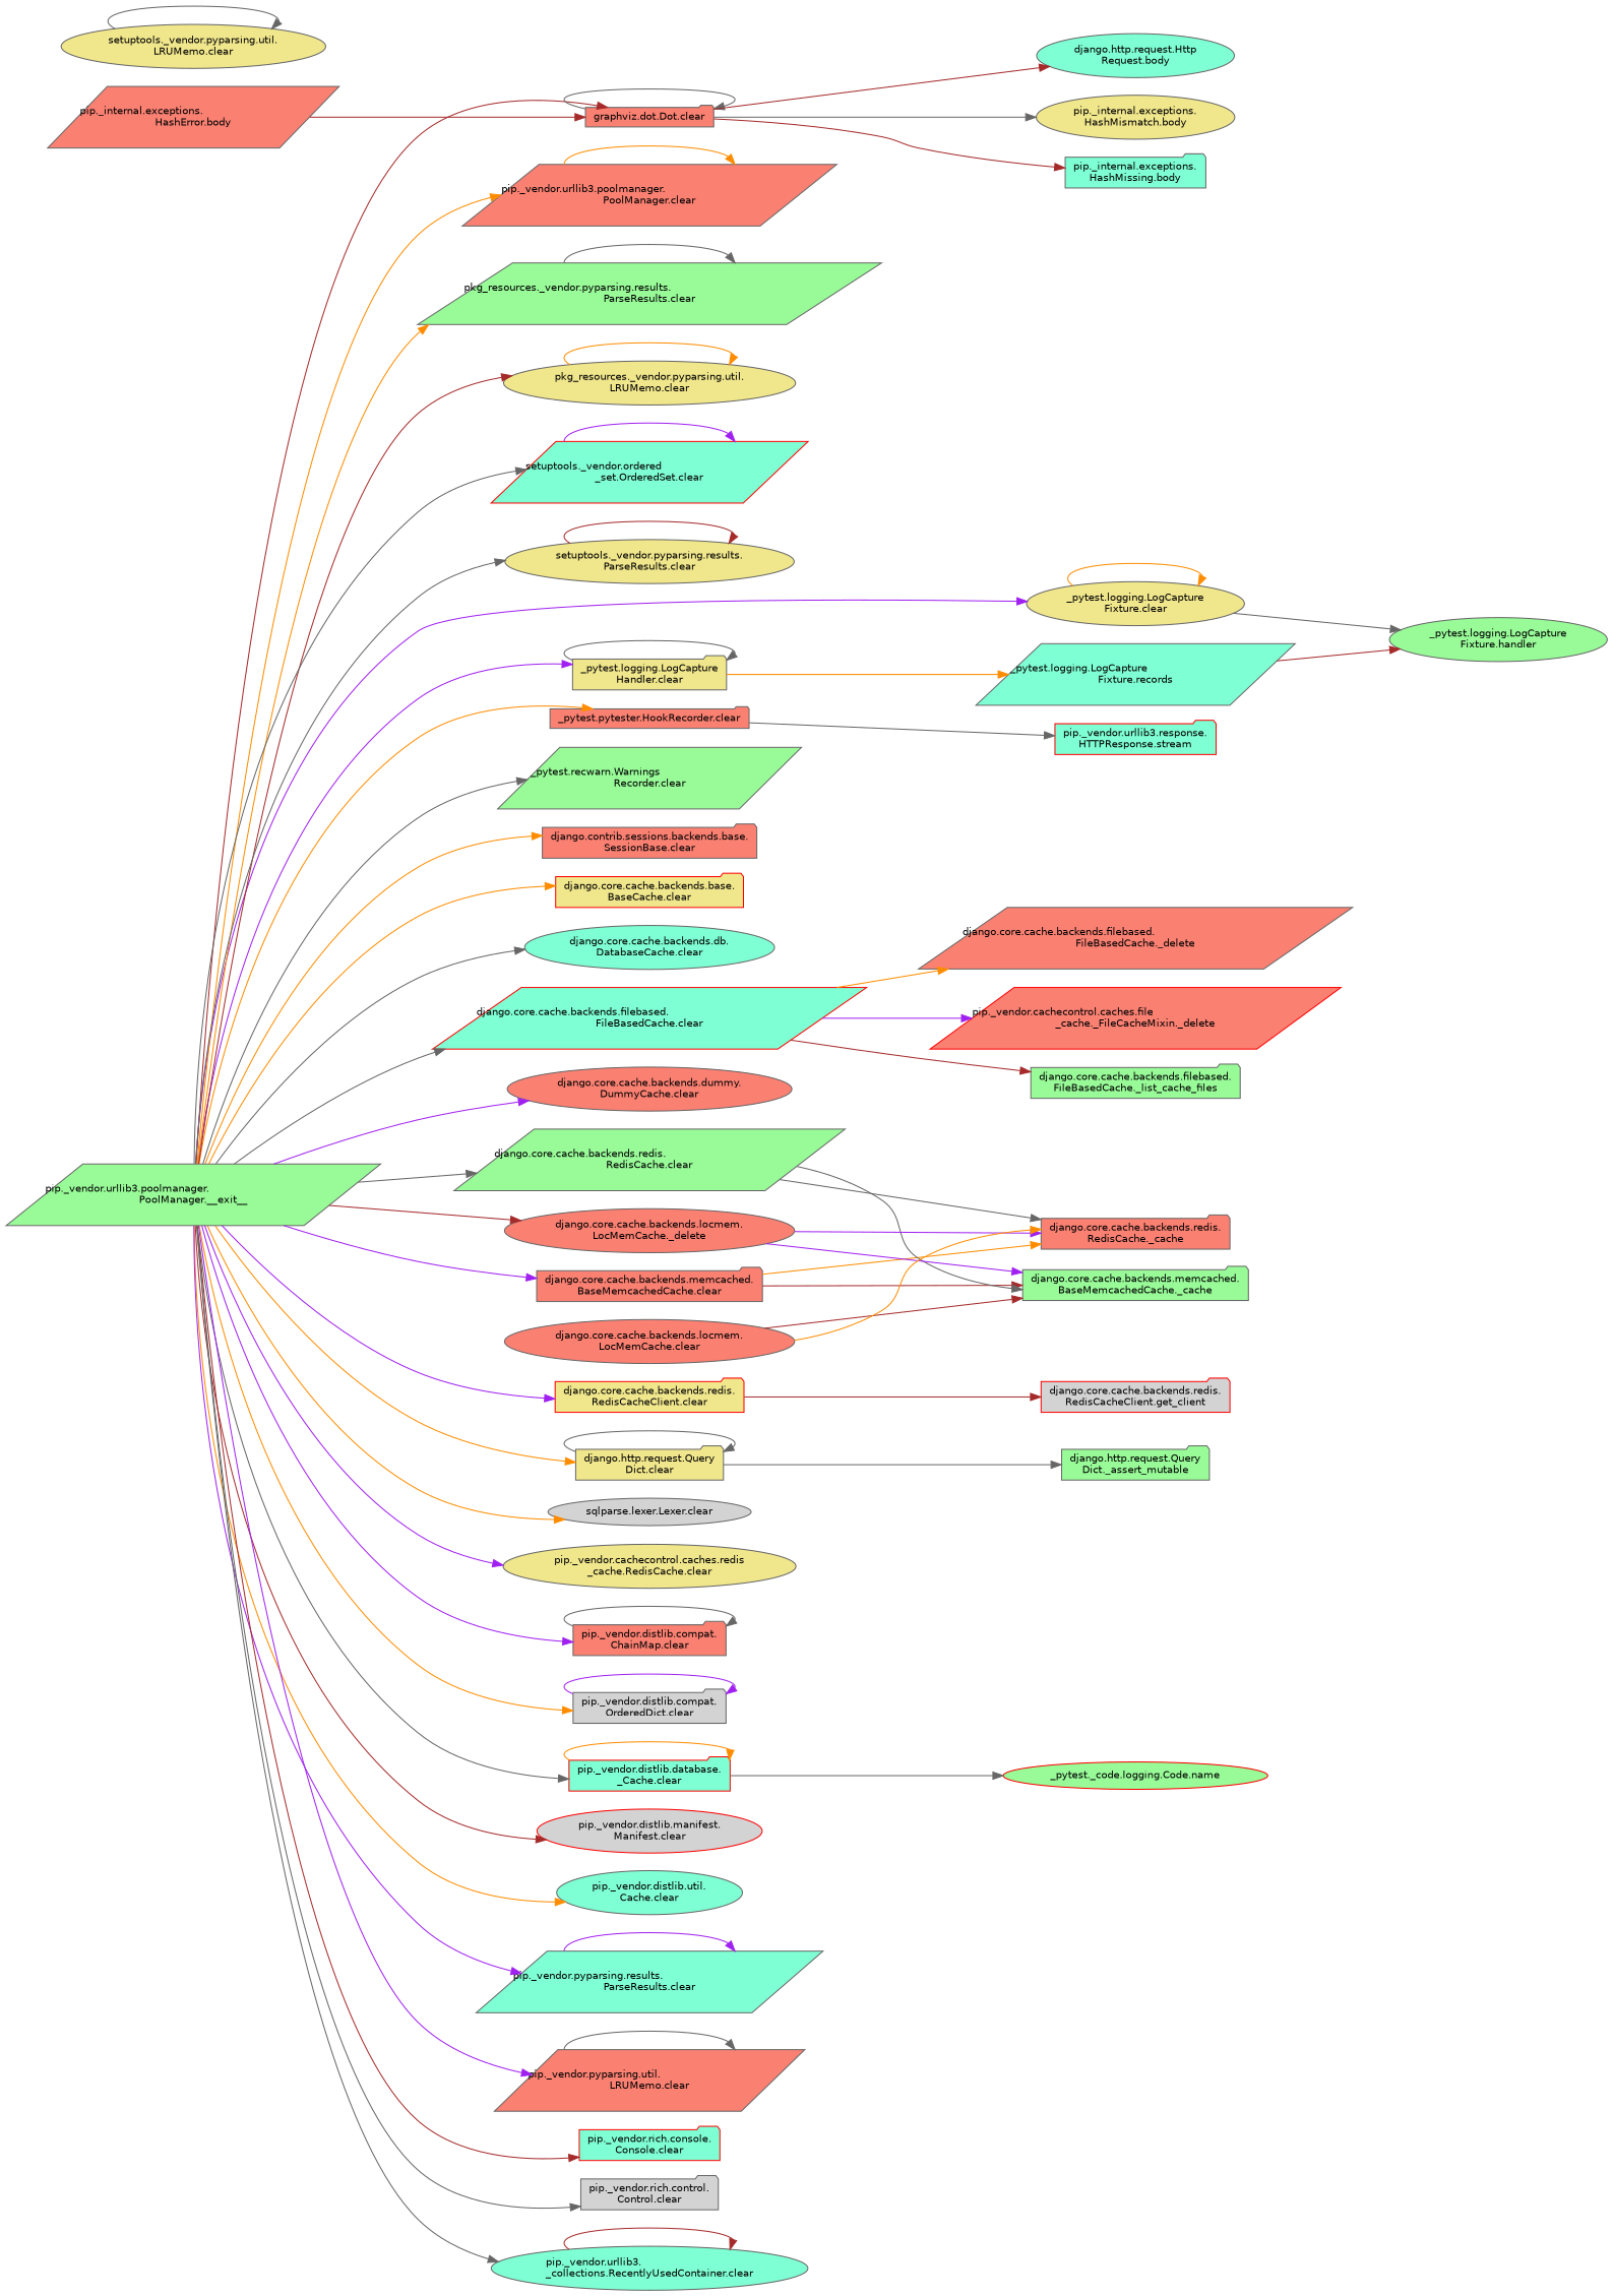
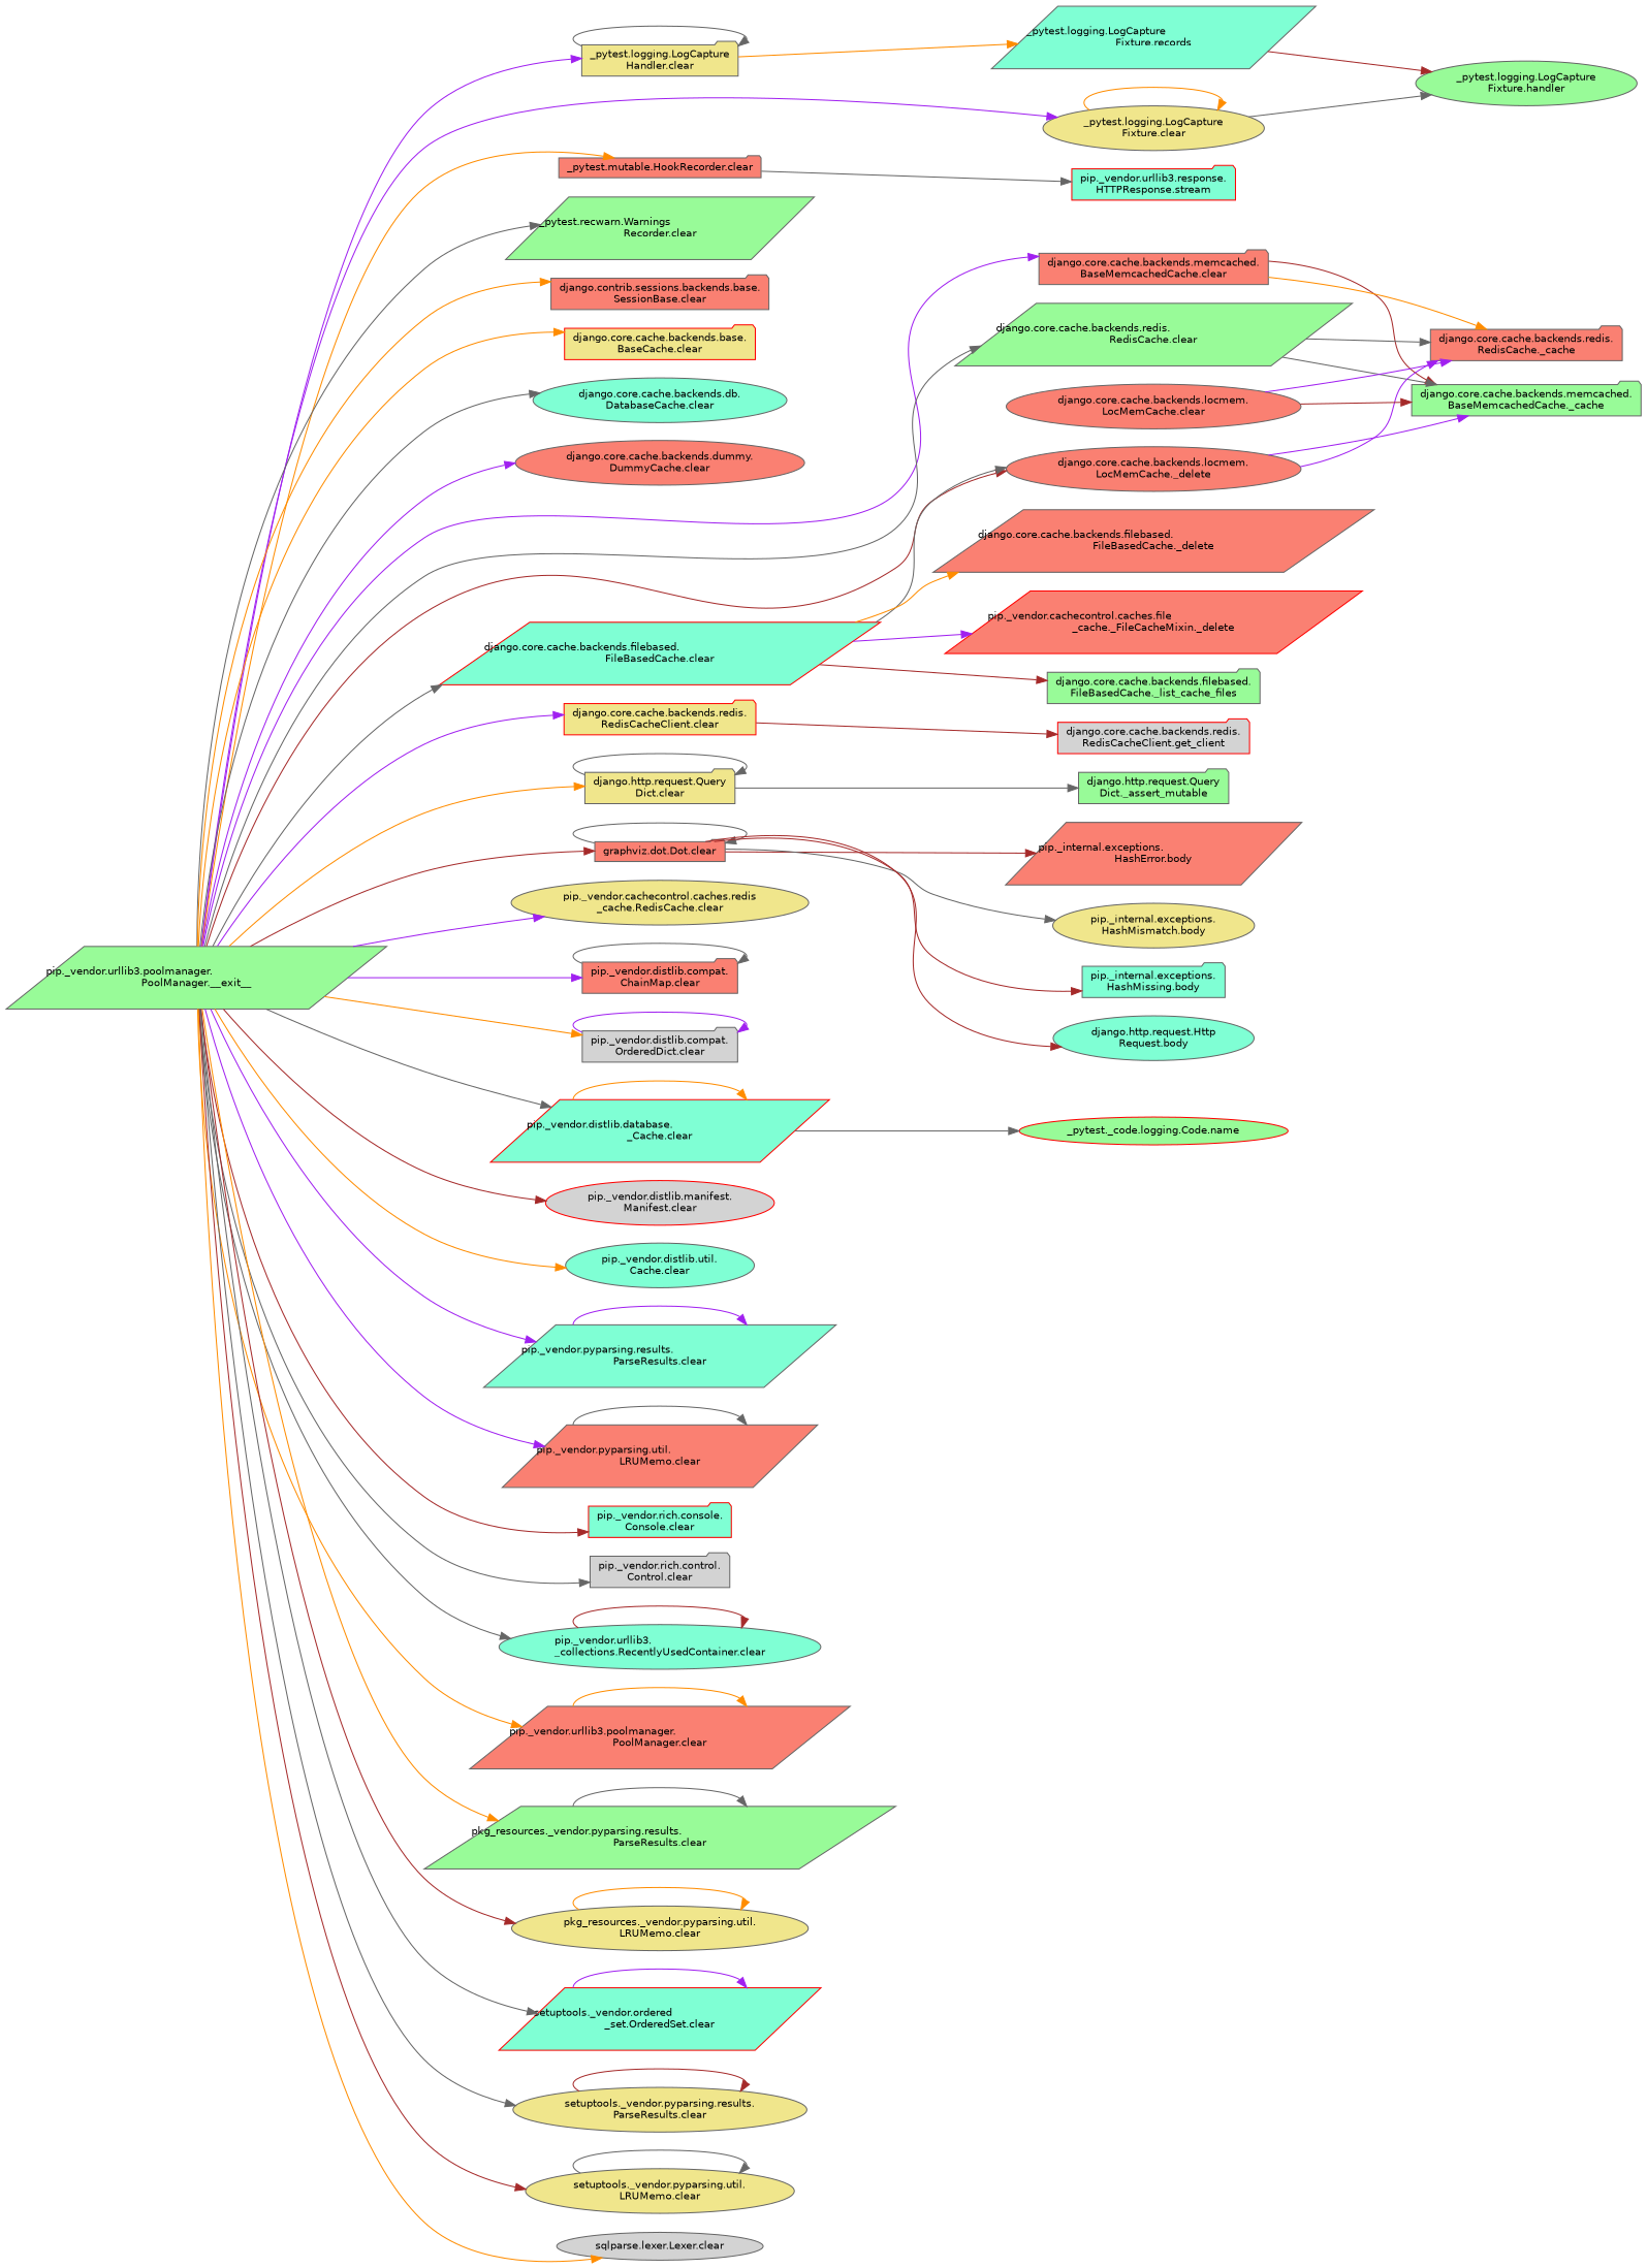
  digraph {
    rankdir=LR
    node [color=grey40 fillcolor=salmon fontname=Helvetica fontsize=10 shape=folder style=filled]
    edge [color=gray40 fontname=Helvetica fontsize=10 labelfontname=Helvetica labelfontsize=10 style=solid]
    n1 [color=gray40 fillcolor=palegreen fontcolor=black height=0.2 label="pip._vendor.urllib3.poolmanager.\lPoolManager.__exit__" shape=parallelogram width=0.4]
    n2 [fillcolor=khaki height=0.2 label="_pytest.logging.LogCapture\lFixture.clear" shape=ellipse width=0.4]
    n3 [fillcolor=khaki height=0.2 label="_pytest.logging.LogCapture\lHandler.clear" width=0.4]
-   n4 [height=0.2 label="_pytest.pytester.HookRecorder.clear" width=0.4]
+   n4 [height=0.2 label="_pytest.mutable.HookRecorder.clear" width=0.4]
    n5 [fillcolor=palegreen height=0.2 label="_pytest.recwarn.Warnings\lRecorder.clear" shape=parallelogram width=0.4]
    n6 [height=0.2 label="django.contrib.sessions.backends.base.\lSessionBase.clear" width=0.4]
    n7 [color=red fillcolor=khaki height=0.2 label="django.core.cache.backends.base.\lBaseCache.clear" width=0.4]
    n8 [fillcolor=aquamarine height=0.2 label="django.core.cache.backends.db.\lDatabaseCache.clear" shape=ellipse width=0.4]
    n9 [height=0.2 label="django.core.cache.backends.dummy.\lDummyCache.clear" shape=ellipse width=0.4]
    n10 [color=red fillcolor=aquamarine height=0.2 label="django.core.cache.backends.filebased.\lFileBasedCache.clear" shape=parallelogram width=0.4]
    n11 [height=0.2 label="django.core.cache.backends.memcached.\lBaseMemcachedCache.clear" width=0.4]
    n12 [fillcolor=palegreen height=0.2 label="django.core.cache.backends.redis.\lRedisCache.clear" shape=parallelogram width=0.4]
    n13 [color=red fillcolor=khaki height=0.2 label="django.core.cache.backends.redis.\lRedisCacheClient.clear" width=0.4]
    n14 [fillcolor=khaki height=0.2 label="django.http.request.Query\lDict.clear" width=0.4]
    n15 [height=0.2 label="graphviz.dot.Dot.clear" width=0.4]
    n16 [fillcolor=khaki height=0.2 label="pip._vendor.cachecontrol.caches.redis\l_cache.RedisCache.clear" shape=ellipse width=0.4]
    n17 [height=0.2 label="pip._vendor.distlib.compat.\lChainMap.clear" width=0.4]
    n18 [fillcolor=lightgrey height=0.2 label="pip._vendor.distlib.compat.\lOrderedDict.clear" width=0.4]
-   n19 [color=red fillcolor=aquamarine height=0.2 label="pip._vendor.distlib.database.\l_Cache.clear" width=0.4]
+   n19 [color=red fillcolor=aquamarine height=0.2 label="pip._vendor.distlib.database.\l_Cache.clear" shape=parallelogram width=0.4]
    n20 [color=red fillcolor=lightgrey height=0.2 label="pip._vendor.distlib.manifest.\lManifest.clear" shape=ellipse width=0.4]
    n21 [fillcolor=aquamarine height=0.2 label="pip._vendor.distlib.util.\lCache.clear" shape=ellipse width=0.4]
    n22 [fillcolor=aquamarine height=0.2 label="pip._vendor.pyparsing.results.\lParseResults.clear" shape=parallelogram width=0.4]
    n23 [height=0.2 label="pip._vendor.pyparsing.util.\lLRUMemo.clear" shape=parallelogram width=0.4]
    n24 [color=red fillcolor=aquamarine height=0.2 label="pip._vendor.rich.console.\lConsole.clear" width=0.4]
    n25 [fillcolor=lightgrey height=0.2 label="pip._vendor.rich.control.\lControl.clear" width=0.4]
    n26 [fillcolor=aquamarine height=0.2 label="pip._vendor.urllib3.\l_collections.RecentlyUsedContainer.clear" shape=ellipse width=0.4]
    n27 [height=0.2 label="pip._vendor.urllib3.poolmanager.\lPoolManager.clear" shape=parallelogram width=0.4]
    n28 [fillcolor=palegreen height=0.2 label="pkg_resources._vendor.pyparsing.results.\lParseResults.clear" shape=parallelogram width=0.4]
    n29 [fillcolor=khaki height=0.2 label="pkg_resources._vendor.pyparsing.util.\lLRUMemo.clear" shape=ellipse width=0.4]
    n30 [color=red fillcolor=aquamarine height=0.2 label="setuptools._vendor.ordered\l_set.OrderedSet.clear" shape=parallelogram width=0.4]
    n31 [fillcolor=khaki height=0.2 label="setuptools._vendor.pyparsing.results.\lParseResults.clear" shape=ellipse width=0.4]
    n32 [fillcolor=khaki height=0.2 label="setuptools._vendor.pyparsing.util.\lLRUMemo.clear" shape=ellipse width=0.4]
    n33 [fillcolor=lightgrey height=0.2 label="sqlparse.lexer.Lexer.clear" shape=ellipse width=0.4]
    n34 [height=0.2 label="django.core.cache.backends.locmem.\lLocMemCache._delete" shape=ellipse width=0.4]
    n35 [fillcolor=palegreen height=0.2 label="_pytest.logging.LogCapture\lFixture.handler" shape=ellipse width=0.4]
    n36 [fillcolor=aquamarine height=0.2 label="_pytest.logging.LogCapture\lFixture.records" shape=parallelogram width=0.4]
    n37 [color=red fillcolor=aquamarine height=0.2 label="pip._vendor.urllib3.response.\lHTTPResponse.stream" width=0.4]
    n38 [height=0.2 label="django.core.cache.backends.filebased.\lFileBasedCache._delete" shape=parallelogram width=0.4]
    n39 [color=red height=0.2 label="pip._vendor.cachecontrol.caches.file\l_cache._FileCacheMixin._delete" shape=parallelogram width=0.4]
    n40 [fillcolor=palegreen height=0.2 label="django.core.cache.backends.filebased.\lFileBasedCache._list_cache_files" width=0.4]
    n41 [height=0.2 label="django.core.cache.backends.locmem.\lLocMemCache.clear" shape=ellipse width=0.4]
    n42 [fillcolor=palegreen height=0.2 label="django.core.cache.backends.memcached.\lBaseMemcachedCache._cache" width=0.4]
    n43 [height=0.2 label="django.core.cache.backends.redis.\lRedisCache._cache" width=0.4]
    n44 [color=red fillcolor=lightgrey height=0.2 label="django.core.cache.backends.redis.\lRedisCacheClient.get_client" width=0.4]
    n45 [fillcolor=palegreen height=0.2 label="django.http.request.Query\lDict._assert_mutable" width=0.4]
    n46 [fillcolor=aquamarine height=0.2 label="django.http.request.Http\lRequest.body" shape=ellipse width=0.4]
    n47 [height=0.2 label="pip._internal.exceptions.\lHashError.body" shape=parallelogram width=0.4]
    n48 [fillcolor=khaki height=0.2 label="pip._internal.exceptions.\lHashMismatch.body" shape=ellipse width=0.4]
    n49 [fillcolor=aquamarine height=0.2 label="pip._internal.exceptions.\lHashMissing.body" width=0.4]
    n50 [color=red fillcolor=palegreen height=0.2 label="_pytest._code.logging.Code.name" shape=ellipse width=0.4]
    n1 -> n2 [color=purple]
    n1 -> n3 [color=purple]
    n1 -> n4 [color=darkorange]
    n1 -> n5
    n1 -> n6 [color=darkorange]
    n1 -> n7 [color=darkorange]
    n1 -> n8
    n1 -> n9 [color=purple]
    n1 -> n10
    n1 -> n11 [color=purple]
    n1 -> n12
    n1 -> n13 [color=purple]
    n1 -> n14 [color=darkorange]
    n1 -> n15 [color=brown]
    n1 -> n16 [color=purple]
    n1 -> n17 [color=purple]
    n1 -> n18 [color=darkorange]
    n1 -> n19
    n1 -> n20 [color=brown]
    n1 -> n21 [color=darkorange]
    n1 -> n22 [color=purple]
    n1 -> n23 [color=purple]
    n1 -> n24 [color=brown]
    n1 -> n25
    n1 -> n26
    n1 -> n27 [color=darkorange]
    n1 -> n28 [color=darkorange]
    n1 -> n29 [color=brown]
    n1 -> n30
    n1 -> n31
+   n1 -> n32 [color=brown]
    n1 -> n33 [color=darkorange]
    n1 -> n34 [color=brown]
    n2 -> n2 [color=darkorange]
    n2 -> n35
    n3 -> n3
    n3 -> n36 [color=darkorange]
    n4 -> n37
+   n10 -> n34
    n10 -> n38 [color=darkorange]
    n10 -> n39 [color=purple]
    n10 -> n40 [color=brown]
    n11 -> n42 [color=brown]
    n11 -> n43 [color=darkorange]
    n12 -> n42
    n12 -> n43
    n13 -> n44 [color=brown]
    n14 -> n14
    n14 -> n45
    n15 -> n15
    n15 -> n46 [color=brown]
-   n47 -> n15 [color=brown]
+   n15 -> n47 [color=brown]
    n15 -> n48
    n15 -> n49 [color=brown]
    n17 -> n17
    n18 -> n18 [color=purple]
    n19 -> n19 [color=darkorange]
    n19 -> n50
    n22 -> n22 [color=purple]
    n23 -> n23
    n26 -> n26 [color=brown]
    n27 -> n27 [color=darkorange]
    n28 -> n28
    n29 -> n29 [color=darkorange]
    n30 -> n30 [color=purple]
    n31 -> n31 [color=brown]
    n32 -> n32
    n34 -> n42 [color=purple]
    n34 -> n43 [color=purple]
    n36 -> n35 [color=brown]
    n41 -> n42 [color=brown]
-   n41 -> n43 [color=darkorange]
+   n41 -> n43 [color=purple]
  }
